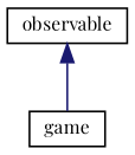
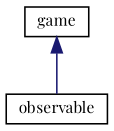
  digraph {
    rankdir=TB
    fontname="Playfair Display"
    node [color=black fillcolor=white fontname="Playfair Display" fontsize=10 shape=record style=filled]
    n1 [height=0.2 label=observable width=0.4]
    n2 [height=0.2 label=game width=0.4]
-   n1 -> n2 [color=midnightblue dir=back fontname="Playfair Display" fontsize=10 labelfontname=Helvetica labelfontsize=10 style=solid]
+   n2 -> n1 [color=midnightblue dir=back fontname="Playfair Display" fontsize=10 labelfontname=Helvetica labelfontsize=10 style=solid]
  }
